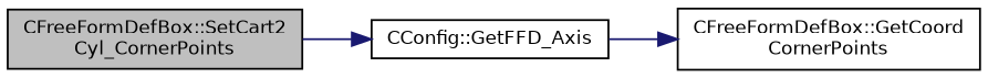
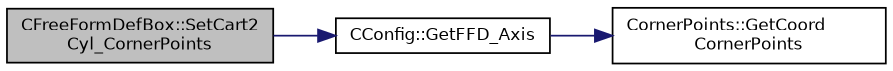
  digraph {
    rankdir=LR
    node [color=black fillcolor=white fontname=Helvetica fontsize=10 shape=record style=filled]
    edge [color=midnightblue fontname=Helvetica fontsize=10 labelfontname=Helvetica labelfontsize=10 style=solid]
    n1 [fillcolor=grey75 fontcolor=black height=0.2 label="CFreeFormDefBox::SetCart2\lCyl_CornerPoints" width=0.4]
    n2 [height=0.2 label="CConfig::GetFFD_Axis" width=0.4]
-   n3 [height=0.2 label="CFreeFormDefBox::GetCoord\lCornerPoints" width=0.4]
+   n3 [height=0.2 label="CornerPoints::GetCoord\lCornerPoints" width=0.4]
    n1 -> n2
    n2 -> n3
  }
